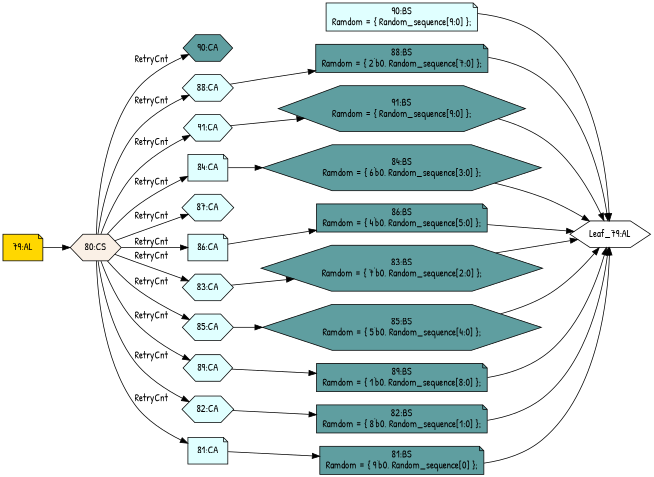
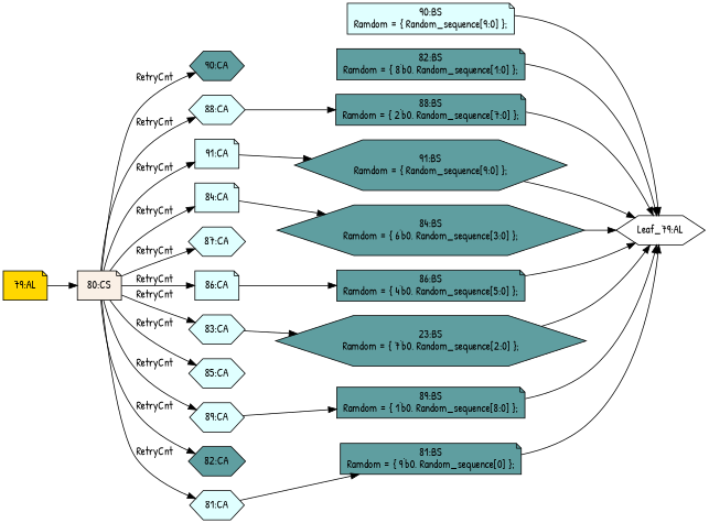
  strict digraph {
    fontname="Patrick Hand"
    rankdir=LR
    node [fillcolor=lightcyan fontname="Patrick Hand" shape=hexagon statements="[]" style=filled typ=Case]
    edge [cond="[]" fontname="Patrick Hand" lineno=None]
    n1 [ast="<pyverilog.vparser.ast.Case object at 0x7f970f942390>" fillcolor=cadetblue label="90:CA"]
    n2 [ast="<pyverilog.vparser.ast.BlockingSubstitution object at 0x7f970f942410>" label="90:BS\nRamdom = { Random_sequence[9:0] };" shape=note statements="[<pyverilog.vparser.ast.BlockingSubstitution object at 0x7f970f942410>]" typ=BlockingSubstitution]
    n3 [def_var="['Ramdom']" label="Leaf_79:AL" fillcolor="" statements="" style="" typ=""]
    n4 [ast="<pyverilog.vparser.ast.BlockingSubstitution object at 0x7f970f9426d0>" fillcolor=cadetblue label="82:BS\nRamdom = { 8'b0, Random_sequence[1:0] };" shape=note statements="[<pyverilog.vparser.ast.BlockingSubstitution object at 0x7f970f9426d0>]" typ=BlockingSubstitution]
    n5 [ast="<pyverilog.vparser.ast.BlockingSubstitution object at 0x7f970f9429d0>" fillcolor=cadetblue label="88:BS\nRamdom = { 2'b0, Random_sequence[7:0] };" shape=note statements="[<pyverilog.vparser.ast.BlockingSubstitution object at 0x7f970f9429d0>]" typ=BlockingSubstitution]
    n6 [ast="<pyverilog.vparser.ast.Case object at 0x7f970f942c90>" label="88:CA"]
-   n7 [ast="<pyverilog.vparser.ast.Case object at 0x7f970f942d10>" label="91:CA"]
+   n7 [ast="<pyverilog.vparser.ast.Case object at 0x7f970f942d10>" label="91:CA" shape=note]
    n8 [ast="<pyverilog.vparser.ast.BlockingSubstitution object at 0x7f970f942d50>" fillcolor=cadetblue label="91:BS\nRamdom = { Random_sequence[9:0] };" statements="[<pyverilog.vparser.ast.BlockingSubstitution object at 0x7f970f942d50>]" typ=BlockingSubstitution]
-   n9 [ast="<pyverilog.vparser.ast.BlockingSubstitution object at 0x7f970f942fd0>" fillcolor=cadetblue label="85:BS\nRamdom = { 5'b0, Random_sequence[4:0] };" statements="[<pyverilog.vparser.ast.BlockingSubstitution object at 0x7f970f942fd0>]" typ=BlockingSubstitution]
    n10 [ast="<pyverilog.vparser.ast.BlockingSubstitution object at 0x7f970f9462d0>" fillcolor=cadetblue label="89:BS\nRamdom = { 1'b0, Random_sequence[8:0] };" shape=note statements="[<pyverilog.vparser.ast.BlockingSubstitution object at 0x7f970f9462d0>]" typ=BlockingSubstitution]
    n11 [ast="<pyverilog.vparser.ast.Case object at 0x7f970f953090>" label="84:CA" shape=note]
    n12 [ast="<pyverilog.vparser.ast.BlockingSubstitution object at 0x7f970f953110>" fillcolor=cadetblue label="84:BS\nRamdom = { 6'b0, Random_sequence[3:0] };" statements="[<pyverilog.vparser.ast.BlockingSubstitution object at 0x7f970f953110>]" typ=BlockingSubstitution]
    n13 [ast="<pyverilog.vparser.ast.BlockingSubstitution object at 0x7f970f946850>" fillcolor=cadetblue label="81:BS\nRamdom = { 9'b0, Random_sequence[0] };" shape=note statements="[<pyverilog.vparser.ast.BlockingSubstitution object at 0x7f970f946850>]" typ=BlockingSubstitution]
    n14 [ast="<pyverilog.vparser.ast.Case object at 0x7f970f946ad0>" label="87:CA"]
-   n15 [ast="<pyverilog.vparser.ast.CaseStatement object at 0x7f970f946d90>" fillcolor=linen label="80:CS" typ=CaseStatement]
+   n15 [ast="<pyverilog.vparser.ast.CaseStatement object at 0x7f970f946d90>" fillcolor=linen label="80:CS" shape=note typ=CaseStatement]
    n16 [ast="<pyverilog.vparser.ast.Case object at 0x7f970f9534d0>" label="86:CA" shape=note]
    n17 [ast="<pyverilog.vparser.ast.Case object at 0x7f970f946f90>" label="83:CA"]
    n18 [ast="<pyverilog.vparser.ast.Case object at 0x7f970f953410>" label="85:CA"]
    n19 [ast="<pyverilog.vparser.ast.Case object at 0x7f970f953850>" label="89:CA"]
-   n20 [ast="<pyverilog.vparser.ast.Case object at 0x7f970f946ed0>" label="82:CA"]
-   n21 [ast="<pyverilog.vparser.ast.Case object at 0x7f970f946e50>" label="81:CA" shape=note]
+   n20 [ast="<pyverilog.vparser.ast.Case object at 0x7f970f946ed0>" fillcolor=cadetblue label="82:CA"]
+   n21 [ast="<pyverilog.vparser.ast.Case object at 0x7f970f946e50>" label="81:CA"]
    n22 [ast="<pyverilog.vparser.ast.BlockingSubstitution object at 0x7f970f953550>" fillcolor=cadetblue label="86:BS\nRamdom = { 4'b0, Random_sequence[5:0] };" shape=note statements="[<pyverilog.vparser.ast.BlockingSubstitution object at 0x7f970f953550>]" typ=BlockingSubstitution]
-   n23 [ast="<pyverilog.vparser.ast.BlockingSubstitution object at 0x7f970f946590>" fillcolor=cadetblue label="83:BS\nRamdom = { 7'b0, Random_sequence[2:0] };" statements="[<pyverilog.vparser.ast.BlockingSubstitution object at 0x7f970f946590>]" typ=BlockingSubstitution]
+   n23 [ast="<pyverilog.vparser.ast.BlockingSubstitution object at 0x7f970f946590>" fillcolor=cadetblue label="23:BS\nRamdom = { 7'b0, Random_sequence[2:0] };" statements="[<pyverilog.vparser.ast.BlockingSubstitution object at 0x7f970f946590>]" typ=BlockingSubstitution]
    n24 [ast="<pyverilog.vparser.ast.Always object at 0x7f970f953950>" clk_sens=False fillcolor=gold label="79:AL" sens="['RetryCnt', 'Random_sequence']" shape=note typ=Always use_var="['Random_sequence', 'RetryCnt']"]
    n2 -> n3
    n4 -> n3
    n5 -> n3
    n6 -> n5
    n7 -> n8
    n8 -> n3
-   n9 -> n3
    n10 -> n3
    n11 -> n12
    n12 -> n3
    n13 -> n3
    n15 -> n1 [cond="['RetryCnt']" label=RetryCnt lineno=80]
    n15 -> n6 [cond="['RetryCnt']" label=RetryCnt lineno=80]
    n15 -> n7 [cond="['RetryCnt']" label=RetryCnt lineno=80]
    n15 -> n11 [cond="['RetryCnt']" label=RetryCnt lineno=80]
    n15 -> n14 [cond="['RetryCnt']" label=RetryCnt lineno=80]
    n15 -> n16 [cond="['RetryCnt']" label=RetryCnt lineno=80]
    n15 -> n17 [cond="['RetryCnt']" label=RetryCnt lineno=80]
    n15 -> n18 [cond="['RetryCnt']" label=RetryCnt lineno=80]
    n15 -> n19 [cond="['RetryCnt']" label=RetryCnt lineno=80]
    n15 -> n20 [cond="['RetryCnt']" label=RetryCnt lineno=80]
    n15 -> n21 [cond="['RetryCnt']" label=RetryCnt lineno=80]
    n16 -> n22
    n17 -> n23
-   n18 -> n9
    n19 -> n10
-   n20 -> n4
    n21 -> n13
    n22 -> n3
    n23 -> n3
    n24 -> n15
  }
